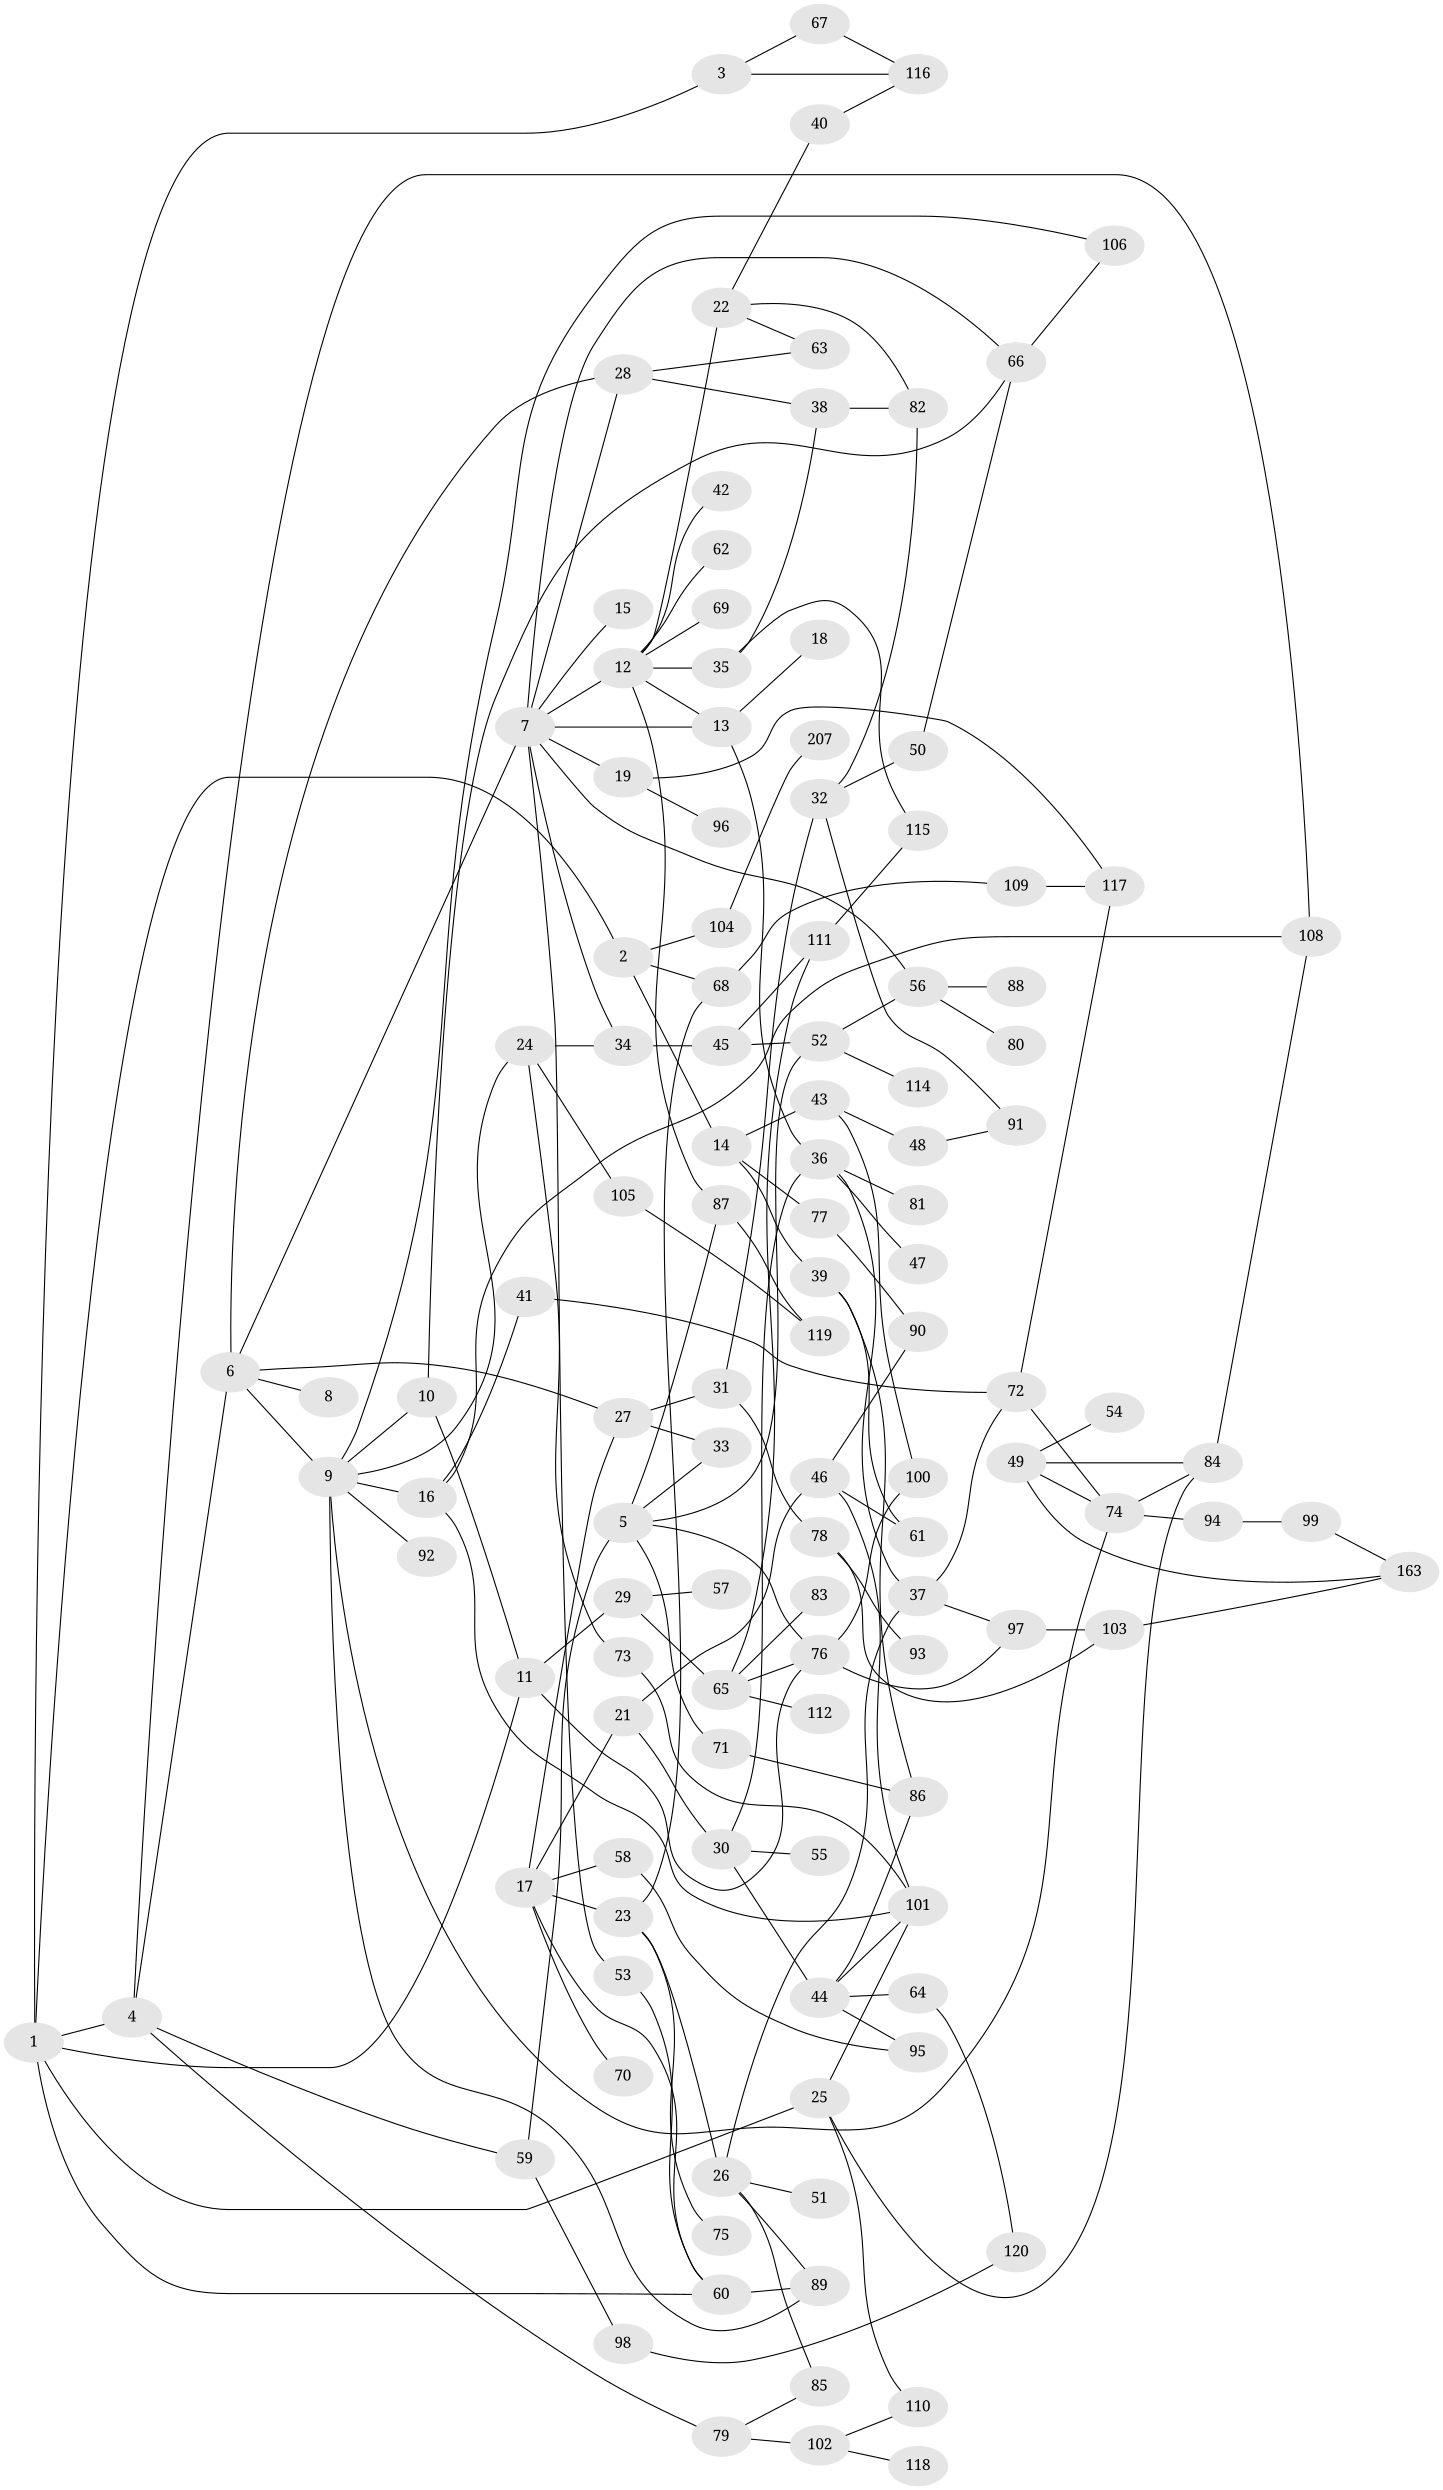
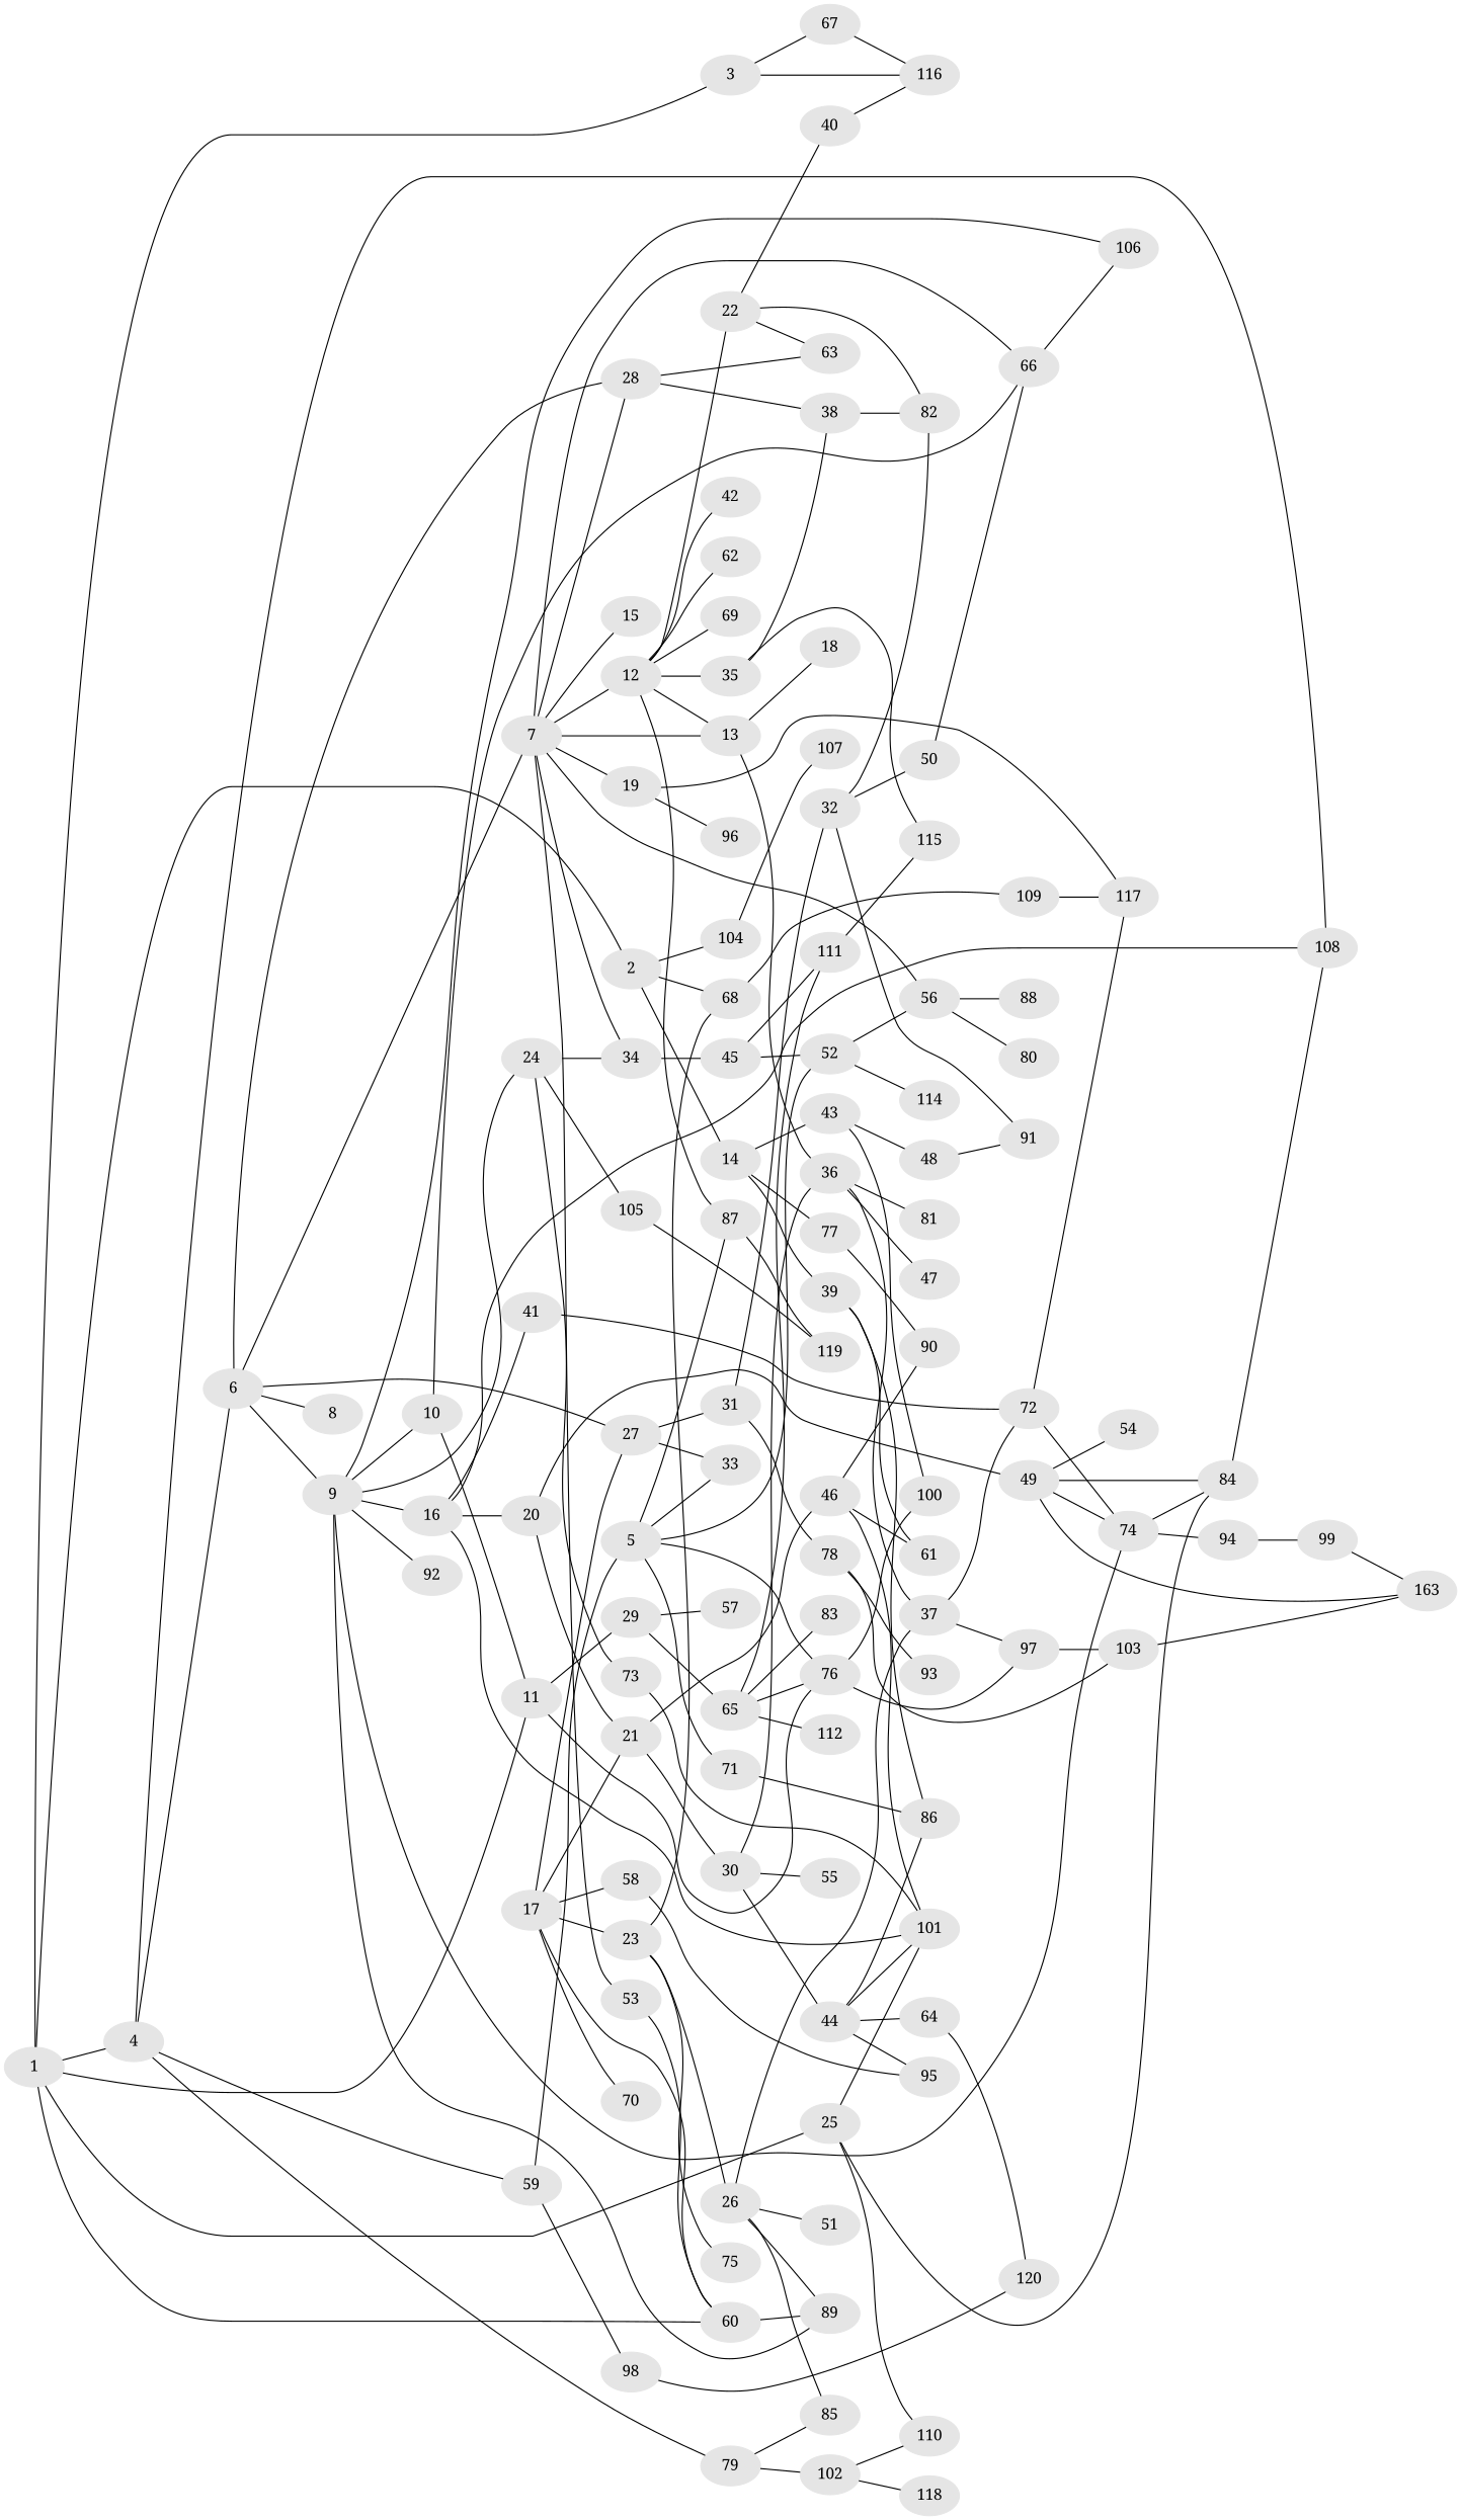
  graph {
    fontname="Noto Serif"
    rankdir=LR
    node [color=gray90 fontname="Noto Serif" style=filled]
    edge [fontname="Noto Serif"]
    1
    2
    3
    4
    11
    25
    60
    14
    68
    104
    67
    116
    6
    59
    79
    108
    76
    29
    101
    84
    110
    89
    39
    43
    77
    109
-   107 [label=207]
+   107
    5
    33
    52
    71
    87
    7
    8
    9
    27
    28
    98
    85
    102
    56
    114
    86
    97
    100
    119
    12
    13
    15
    19
    34
    53
    66
    10
    16
    24
    74
    92
    106
    31
    63
    38
    22
    35
    42
    62
    69
    18
    36
    96
    117
    45
    80
    88
+   20
    41
    17
    21
    23
    58
    70
    73
    105
    94
    57
    65
    40
    82
    115
    37
    47
    81
    61
    48
    90
    49
    72
    30
    46
    26
    75
    95
    54
    n104 [label=163]
    44
    55
    51
    32
    78
    111
    83
    112
    64
    50
    91
    93
    103
    120
    99
    118
    1 -- 2
    1 -- 3
    1 -- 4
    1 -- 11
    1 -- 25
    1 -- 60
    2 -- 14
    2 -- 68
    2 -- 104
    3 -- 67
    3 -- 116
    4 -- 6
    4 -- 59
    4 -- 79
    4 -- 108
    11 -- 76
    11 -- 29
    25 -- 101
    25 -- 84
    25 -- 110
    60 -- 89
    14 -- 39
    14 -- 43
    14 -- 77
    68 -- 109
    104 -- 107
    67 -- 116
    6 -- 7
    6 -- 8
    6 -- 9
    6 -- 27
    6 -- 28
    59 -- 5
    59 -- 98
    79 -- 85
    79 -- 102
    76 -- 97
    76 -- 100
    29 -- 57
    29 -- 65
    84 -- 108
    39 -- 86
    39 -- 61
    43 -- 100
    43 -- 48
    77 -- 90
    109 -- 117
    5 -- 76
    5 -- 33
    5 -- 52
    5 -- 71
    5 -- 87
    52 -- 56
    52 -- 114
    71 -- 86
    87 -- 119
    7 -- 28
    7 -- 56
    7 -- 12
    7 -- 13
    7 -- 15
    7 -- 19
    7 -- 34
    7 -- 53
    7 -- 66
    9 -- 89
    9 -- 10
    9 -- 16
    9 -- 24
    9 -- 74
    9 -- 92
    9 -- 106
    27 -- 33
    27 -- 31
    28 -- 63
    28 -- 38
    98 -- 120
    102 -- 110
    102 -- 118
    56 -- 80
    56 -- 88
    97 -- 103
    12 -- 87
    12 -- 13
    12 -- 22
    12 -- 35
    12 -- 42
    12 -- 62
    12 -- 69
    13 -- 18
    13 -- 36
    19 -- 96
    19 -- 117
    34 -- 45
    53 -- 60
    66 -- 106
    10 -- 11
    10 -- 66
    16 -- 108
    16 -- 101
+   16 -- 20
    16 -- 41
    24 -- 34
    24 -- 73
    24 -- 105
    74 -- 84
    74 -- 94
    31 -- 32
    31 -- 78
    38 -- 82
    22 -- 63
    22 -- 40
    22 -- 82
    35 -- 38
    35 -- 115
    36 -- 37
    36 -- 47
    36 -- 81
    45 -- 52
    45 -- 111
+   20 -- 21
+   20 -- 49
    41 -- 72
    17 -- 60
    17 -- 27
    17 -- 21
    17 -- 23
    17 -- 58
    17 -- 70
    21 -- 30
    21 -- 46
    23 -- 68
    23 -- 26
    23 -- 75
    58 -- 95
    73 -- 101
    105 -- 119
    94 -- 99
    65 -- 76
    65 -- 111
    65 -- 83
    65 -- 112
    40 -- 116
    37 -- 97
    37 -- 72
    48 -- 91
    49 -- 84
    49 -- 74
    49 -- 54
    49 -- n104
    72 -- 74
    72 -- 117
    30 -- 36
    30 -- 44
    30 -- 55
    46 -- 101
    46 -- 61
    46 -- 90
    26 -- 89
    26 -- 85
    26 -- 37
    26 -- 51
    44 -- 101
    44 -- 86
    44 -- 95
    44 -- 64
    32 -- 82
    32 -- 50
    32 -- 91
    78 -- 93
    78 -- 103
    111 -- 115
    64 -- 120
    50 -- 66
    103 -- n104
    99 -- n104
  }
